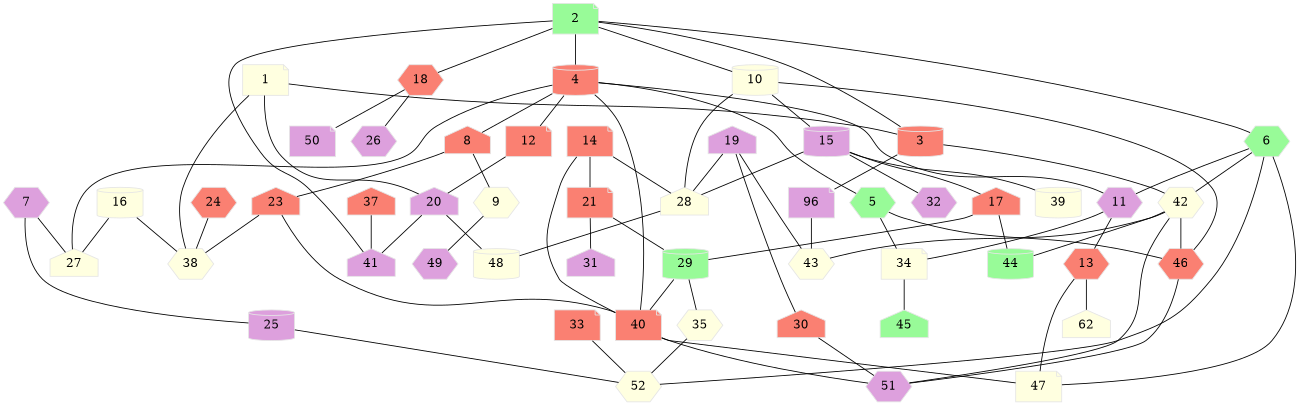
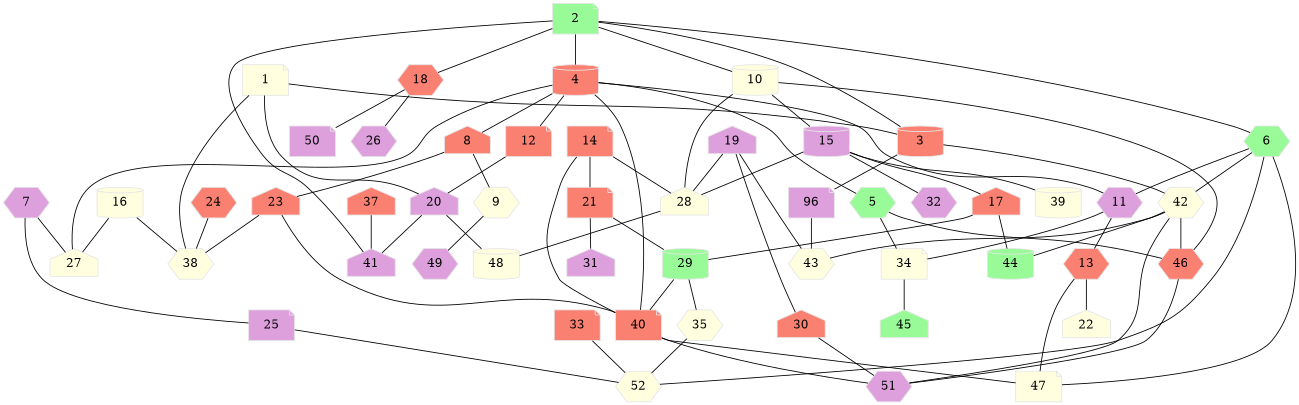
  graph {
    node [color=gray90 fillcolor=lightyellow shape=hexagon style=filled]
    edge [weight=1.0]
    1 [shape=note]
    3 [fillcolor=salmon shape=cylinder]
    20 [fillcolor=plum shape=house]
    38
    n5 [fillcolor=plum label=96 shape=note]
    42
    48 [shape=cylinder]
    41 [fillcolor=plum shape=house]
    2 [fillcolor=palegreen shape=note]
    4 [fillcolor=salmon shape=cylinder]
    6 [fillcolor=palegreen]
    10 [shape=cylinder]
    18 [fillcolor=salmon]
    5 [fillcolor=palegreen]
    8 [fillcolor=salmon shape=house]
    11 [fillcolor=plum]
    12 [fillcolor=salmon shape=note]
    27 [shape=house]
    40 [fillcolor=salmon shape=note]
    47 [shape=note]
    52
    46 [fillcolor=salmon]
    15 [fillcolor=plum shape=cylinder]
    28 [shape=house]
    26 [fillcolor=plum]
    50 [fillcolor=plum shape=note]
    43
    44 [fillcolor=palegreen shape=cylinder]
    51 [fillcolor=plum]
    34 [shape=note]
    9
    23 [fillcolor=salmon shape=house]
    13 [fillcolor=salmon]
    45 [fillcolor=palegreen shape=house]
    7 [fillcolor=plum]
-   25 [fillcolor=plum shape=cylinder]
+   25 [fillcolor=plum shape=note]
    49 [fillcolor=plum]
    17 [fillcolor=salmon shape=house]
    32 [fillcolor=plum]
    39 [shape=cylinder]
-   22 [shape=house label=62]
+   22 [shape=house]
    14 [fillcolor=salmon shape=note]
    21 [fillcolor=salmon shape=note]
    29 [fillcolor=palegreen shape=cylinder]
    31 [fillcolor=plum shape=house]
    16 [shape=cylinder]
    35
    19 [fillcolor=plum shape=house]
    30 [fillcolor=salmon shape=house]
    24 [fillcolor=salmon]
    33 [fillcolor=salmon shape=note]
    37 [fillcolor=salmon shape=house]
    1 -- 3
    1 -- 20
    1 -- 38
    3 -- n5
    3 -- 42
    20 -- 48
    20 -- 41
    n5 -- 43
    42 -- 46
    42 -- 43
    42 -- 44
    42 -- 51
    2 -- 3
    2 -- 41
    2 -- 4
    2 -- 6
    2 -- 10
    2 -- 18 [weight=2.0]
    4 -- 5
    4 -- 8
    4 -- 11
    4 -- 12
    4 -- 27
    4 -- 40
    6 -- 42
    6 -- 11
    6 -- 47
    6 -- 52
    10 -- 46
    10 -- 15
    10 -- 28
    18 -- 26
    18 -- 50
    5 -- 46
    5 -- 34
    8 -- 9
    8 -- 23
    11 -- 34
    11 -- 13
    12 -- 20
    40 -- 47
    40 -- 51
    46 -- 51
    15 -- 28
    15 -- 17
    15 -- 32
    15 -- 39
    28 -- 48
    34 -- 45
    9 -- 49
    23 -- 38
    23 -- 40
    13 -- 47
    13 -- 22
    7 -- 27
    7 -- 25
    25 -- 52
    17 -- 44
    17 -- 29
    14 -- 40
    14 -- 28
    14 -- 21
    21 -- 29
    21 -- 31
    29 -- 40
    29 -- 35
    16 -- 38
    16 -- 27
    35 -- 52
    19 -- 28
    19 -- 43
    19 -- 30
    30 -- 51
    24 -- 38
    33 -- 52
    37 -- 41
  }
